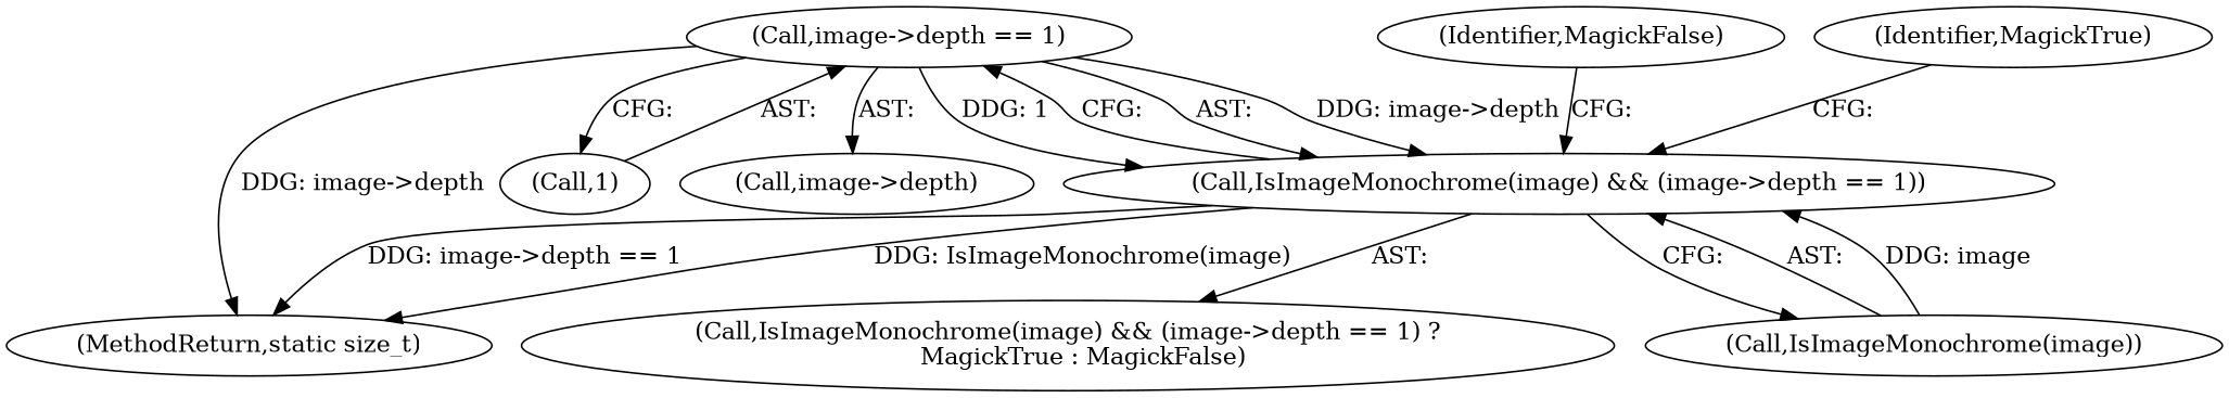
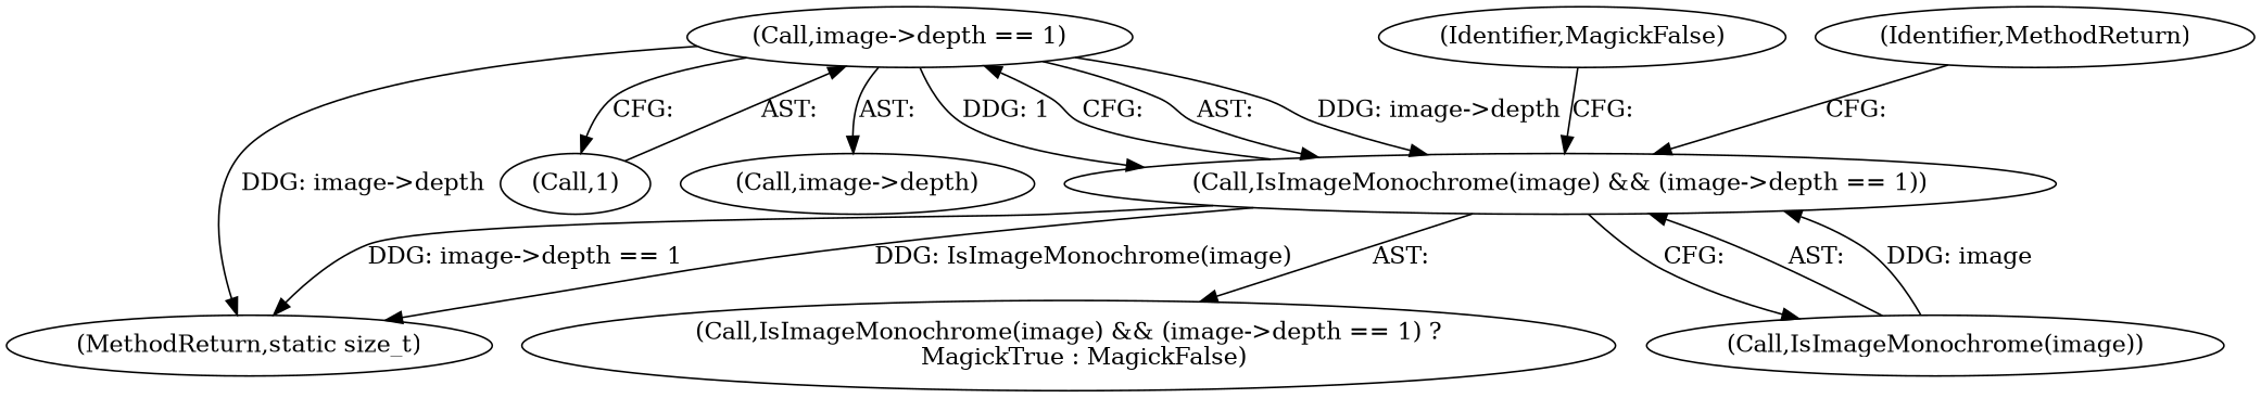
  digraph {
    n1 [label="(Call,image->depth == 1)"]
    n2 [label="(Call,IsImageMonochrome(image) && (image->depth == 1))"]
    n3 [label="(MethodReturn,static size_t)"]
    n4 [label="(Call,1)"]
    n5 [label="(Call,image->depth)"]
    n6 [label="(Call,IsImageMonochrome(image) && (image->depth == 1) ?\n    MagickTrue : MagickFalse)"]
    n7 [label="(Call,IsImageMonochrome(image))"]
    n8 [label="(Identifier,MagickFalse)"]
-   n9 [label="(Identifier,MagickTrue)"]
+   n9 [label="(Identifier,MethodReturn)"]
    n1 -> n2 [label="AST: "]
    n1 -> n2 [label="DDG: image->depth"]
    n1 -> n2 [label="DDG: 1"]
    n1 -> n3 [label="DDG: image->depth"]
    n1 -> n4 [label="CFG: "]
    n1 -> n5 [label="AST: "]
    n2 -> n1 [label="CFG: "]
    n2 -> n3 [label="DDG: IsImageMonochrome(image)"]
    n2 -> n3 [label="DDG: image->depth == 1"]
    n2 -> n6 [label="AST: "]
    n2 -> n7 [label="CFG: "]
    n4 -> n1 [label="AST: "]
    n7 -> n2 [label="AST: "]
    n7 -> n2 [label="DDG: image"]
    n8 -> n2 [label="CFG: "]
    n9 -> n2 [label="CFG: "]
  }
